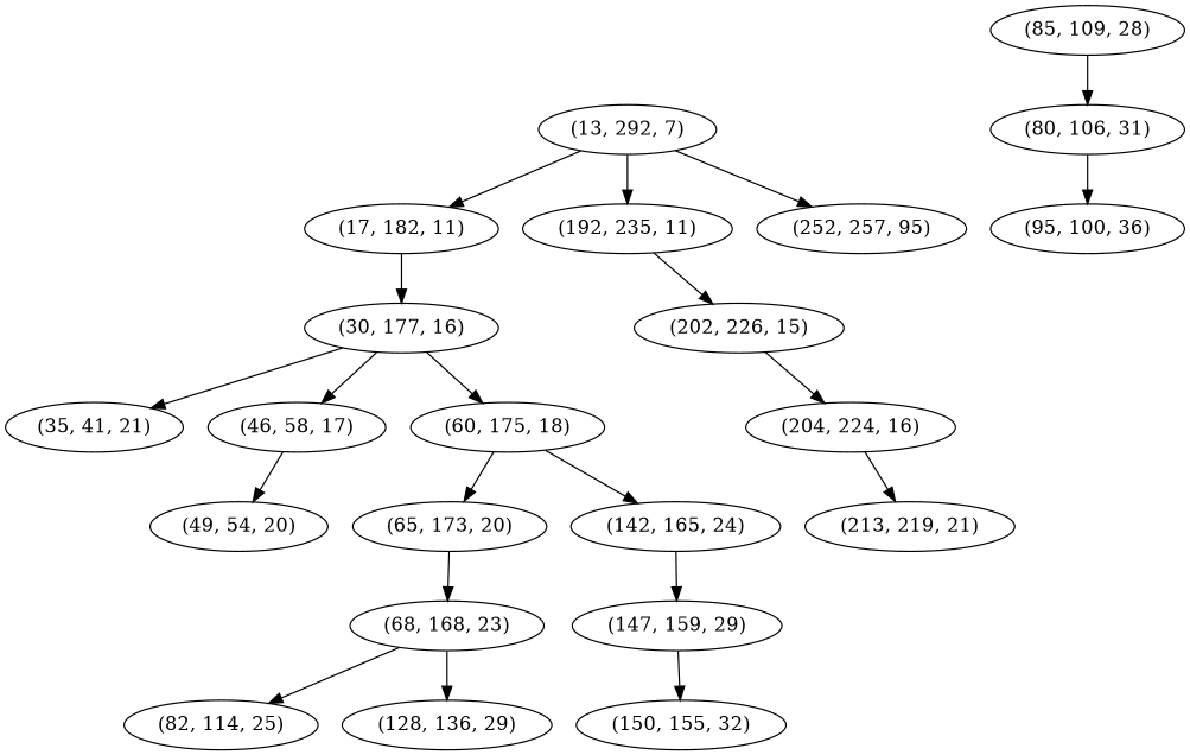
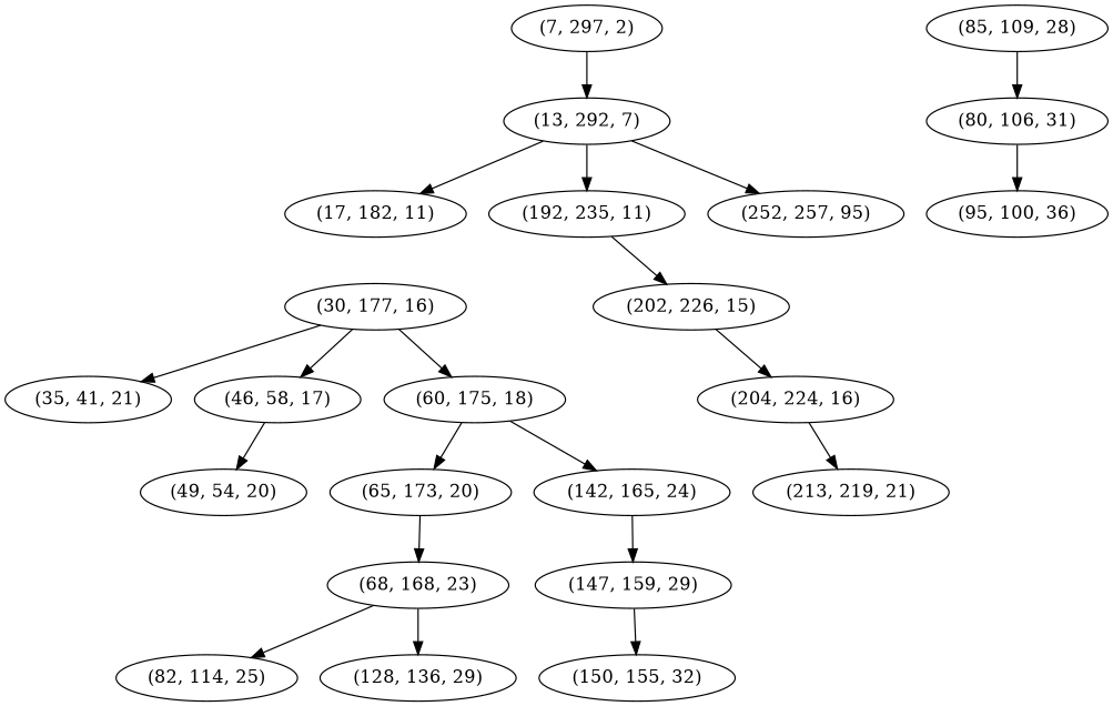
  digraph {
+   "(7, 297, 2)"
    "(13, 292, 7)"
    "(17, 182, 11)"
    "(192, 235, 11)"
    n5 [label="(252, 257, 95)"]
    "(30, 177, 16)"
    "(202, 226, 15)"
    "(35, 41, 21)"
    "(46, 58, 17)"
    "(60, 175, 18)"
    "(49, 54, 20)"
    "(65, 173, 20)"
    "(142, 165, 24)"
    "(68, 168, 23)"
    "(82, 114, 25)"
    "(128, 136, 29)"
    "(147, 159, 29)"
    n18 [label="(80, 106, 31)"]
    "(85, 109, 28)"
    "(95, 100, 36)"
    "(150, 155, 32)"
    "(204, 224, 16)"
    "(213, 219, 21)"
+   "(7, 297, 2)" -> "(13, 292, 7)"
    "(13, 292, 7)" -> "(17, 182, 11)"
    "(13, 292, 7)" -> "(192, 235, 11)"
    "(13, 292, 7)" -> n5
-   "(17, 182, 11)" -> "(30, 177, 16)"
    "(192, 235, 11)" -> "(202, 226, 15)"
    "(30, 177, 16)" -> "(35, 41, 21)"
    "(30, 177, 16)" -> "(46, 58, 17)"
    "(30, 177, 16)" -> "(60, 175, 18)"
    "(202, 226, 15)" -> "(204, 224, 16)"
    "(46, 58, 17)" -> "(49, 54, 20)"
    "(60, 175, 18)" -> "(65, 173, 20)"
    "(60, 175, 18)" -> "(142, 165, 24)"
    "(65, 173, 20)" -> "(68, 168, 23)"
    "(142, 165, 24)" -> "(147, 159, 29)"
    "(68, 168, 23)" -> "(82, 114, 25)"
    "(68, 168, 23)" -> "(128, 136, 29)"
    "(147, 159, 29)" -> "(150, 155, 32)"
    n18 -> "(95, 100, 36)"
    "(85, 109, 28)" -> n18
    "(204, 224, 16)" -> "(213, 219, 21)"
  }
